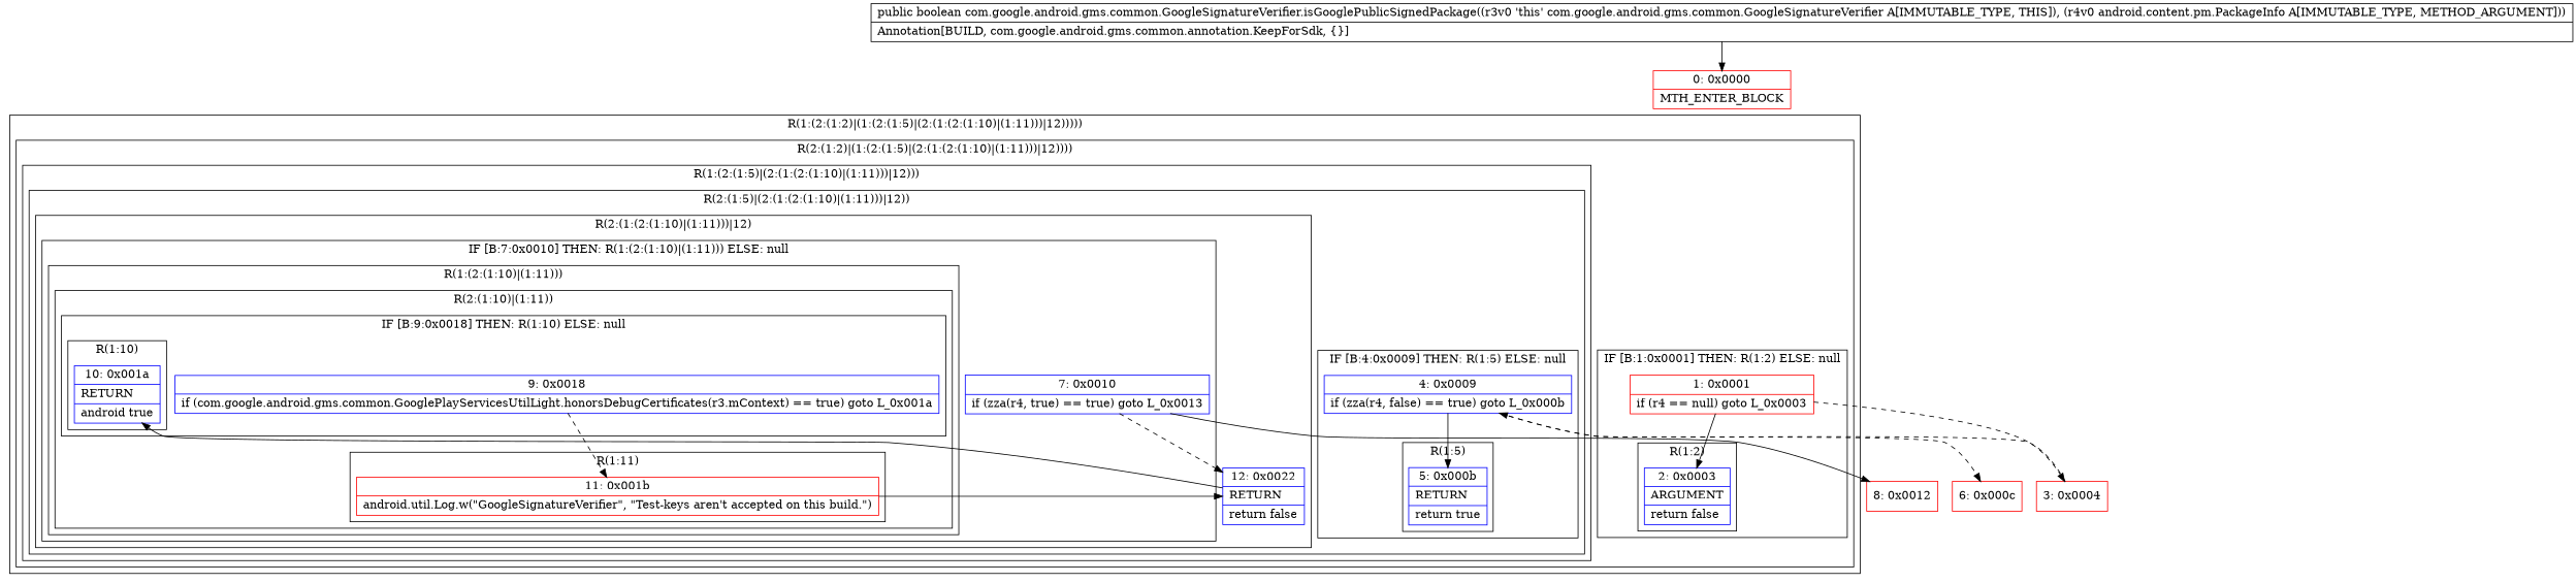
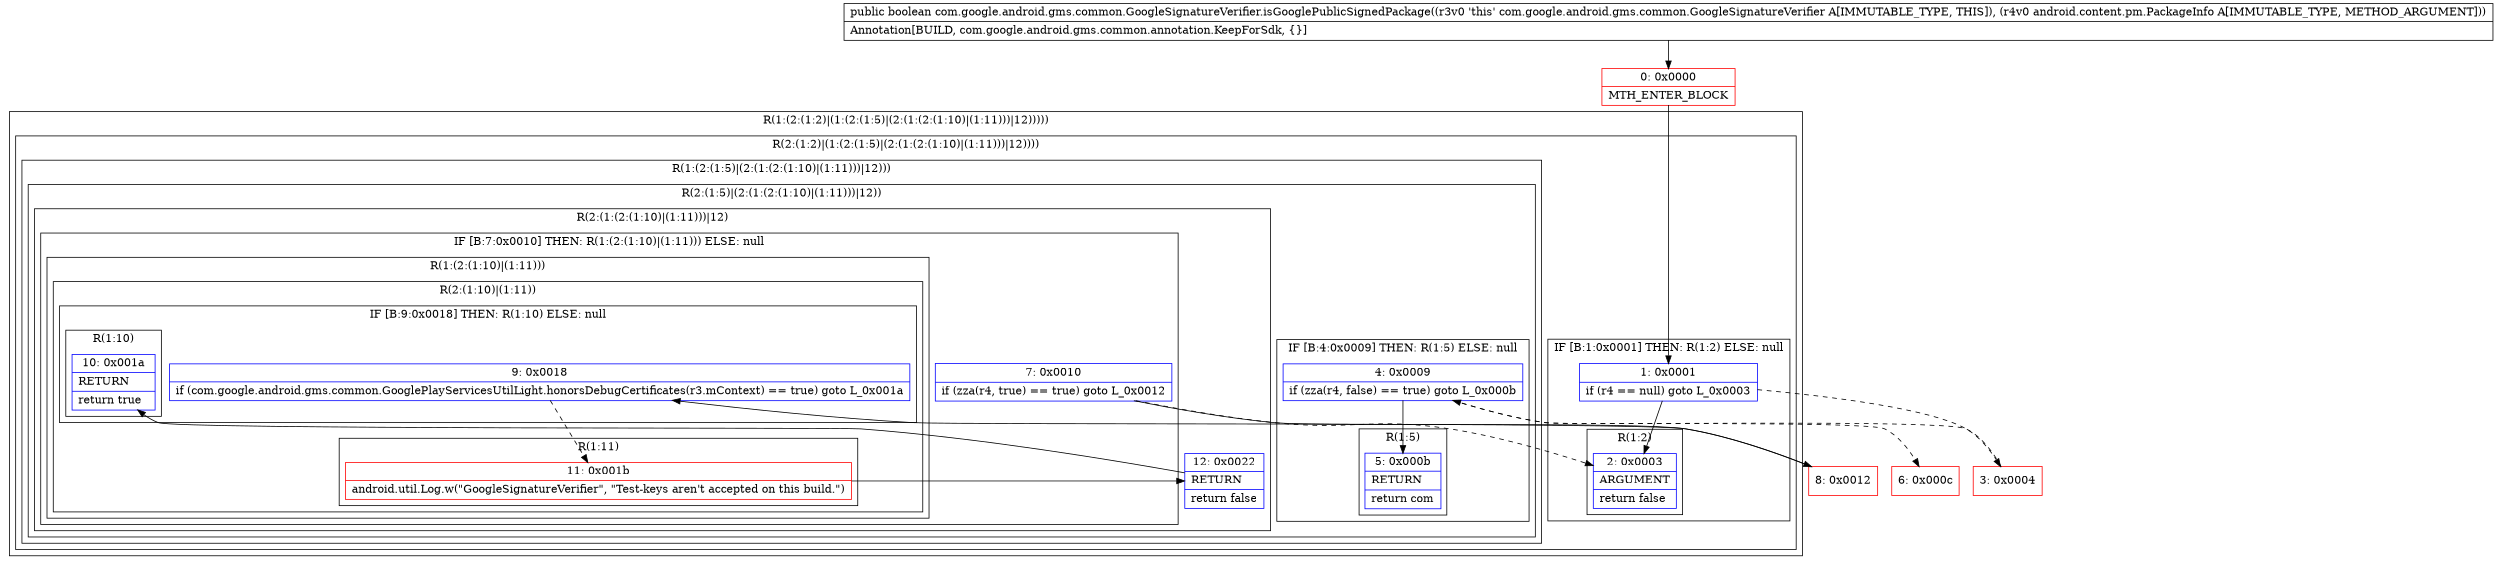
  digraph {
    node [color=blue shape=record]
    n1 [label="{2\:\ 0x0003|ARGUMENT\l|return false\l}"]
-   n2 [color=red label="{1\:\ 0x0001|if (r4 == null) goto L_0x0003\l}"]
-   n3 [label="{5\:\ 0x000b|RETURN\l|return true\l}"]
+   n2 [label="{1\:\ 0x0001|if (r4 == null) goto L_0x0003\l}"]
+   n3 [label="{5\:\ 0x000b|RETURN\l|return com\l}"]
    n4 [label="{4\:\ 0x0009|if (zza(r4, false) == true) goto L_0x000b\l}"]
-   n5 [label="{10\:\ 0x001a|RETURN\l|android true\l}"]
+   n5 [label="{10\:\ 0x001a|RETURN\l|return true\l}"]
    n6 [label="{9\:\ 0x0018|if (com.google.android.gms.common.GooglePlayServicesUtilLight.honorsDebugCertificates(r3.mContext) == true) goto L_0x001a\l}"]
    n7 [color=red label="{11\:\ 0x001b|android.util.Log.w(\"GoogleSignatureVerifier\", \"Test\-keys aren't accepted on this build.\")\l}"]
-   n8 [label="{7\:\ 0x0010|if (zza(r4, true) == true) goto L_0x0013\l}"]
+   n8 [label="{7\:\ 0x0010|if (zza(r4, true) == true) goto L_0x0012\l}"]
    n9 [label="{12\:\ 0x0022|RETURN\l|return false\l}"]
    n10 [color=red label="{3\:\ 0x0004}"]
    n11 [color=red label="{6\:\ 0x000c}"]
    n12 [color=red label="{8\:\ 0x0012}"]
    n13 [color=red label="{0\:\ 0x0000|MTH_ENTER_BLOCK\l}"]
    n14 [label="{public boolean com.google.android.gms.common.GoogleSignatureVerifier.isGooglePublicSignedPackage((r3v0 'this' com.google.android.gms.common.GoogleSignatureVerifier A[IMMUTABLE_TYPE, THIS]), (r4v0 android.content.pm.PackageInfo A[IMMUTABLE_TYPE, METHOD_ARGUMENT]))  | Annotation[BUILD, com.google.android.gms.common.annotation.KeepForSdk, \{\}]\l}" color=""]
    subgraph cluster_1 {
      label="R(1:(2:(1:2)|(1:(2:(1:5)|(2:(1:(2:(1:10)|(1:11)))|12)))))"
      subgraph cluster_2 {
        label="R(2:(1:2)|(1:(2:(1:5)|(2:(1:(2:(1:10)|(1:11)))|12))))"
        subgraph cluster_3 {
          label="IF [B:1:0x0001] THEN: R(1:2) ELSE: null"
          n2
          subgraph cluster_4 {
            label="R(1:2)"
            n1
          }
        }
        subgraph cluster_5 {
          label="R(1:(2:(1:5)|(2:(1:(2:(1:10)|(1:11)))|12)))"
          subgraph cluster_6 {
            label="R(2:(1:5)|(2:(1:(2:(1:10)|(1:11)))|12))"
            subgraph cluster_7 {
              label="IF [B:4:0x0009] THEN: R(1:5) ELSE: null"
              n4
              subgraph cluster_8 {
                label="R(1:5)"
                n3
              }
            }
            subgraph cluster_9 {
              label="R(2:(1:(2:(1:10)|(1:11)))|12)"
              n9
              subgraph cluster_10 {
                label="IF [B:7:0x0010] THEN: R(1:(2:(1:10)|(1:11))) ELSE: null"
                n8
                subgraph cluster_11 {
                  label="R(1:(2:(1:10)|(1:11)))"
                  subgraph cluster_12 {
                    label="R(2:(1:10)|(1:11))"
                    subgraph cluster_13 {
                      label="IF [B:9:0x0018] THEN: R(1:10) ELSE: null"
                      n6
                      subgraph cluster_14 {
                        label="R(1:10)"
                        n5
                      }
                    }
                    subgraph cluster_15 {
                      label="R(1:11)"
                      n7
                    }
                  }
                }
              }
            }
          }
        }
      }
    }
    n2 -> n1
    n2 -> n10 [style=dashed]
    n4 -> n3
    n4 -> n11 [style=dashed]
    n6 -> n7 [style=dashed]
    n7 -> n9
-   n8 -> n9 [style=dashed]
+   n8 -> n1 [style=dashed]
    n8 -> n12
    n9 -> n5
    n10 -> n4 [style=dashed]
+   n12 -> n6
+   n13 -> n2
    n14 -> n13
  }
